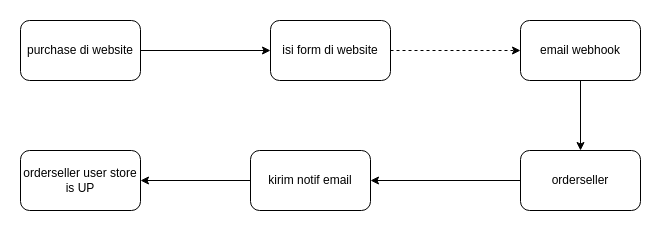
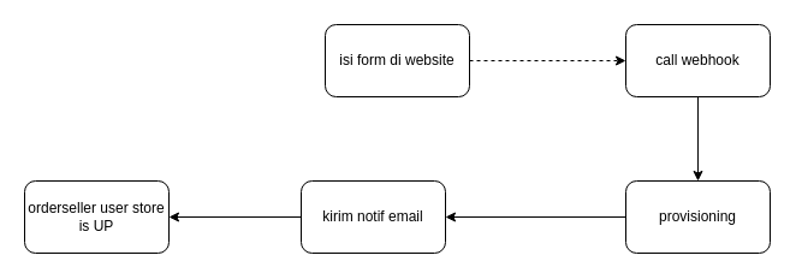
  <mxCell id="0" />
  <mxCell id="1" parent="0" />
- <mxCell id="2" style="edgeStyle=orthogonalEdgeStyle;rounded=0;orthogonalLoop=1;jettySize=auto;html=1;exitX=1;exitY=0.5;exitDx=0;exitDy=0;entryX=0;entryY=0.5;entryDx=0;entryDy=0;" edge="1" parent="1" source="3" target="5"><mxGeometry relative="1" as="geometry" /></mxCell>
- <mxCell id="3" value="purchase di website" style="rounded=1;whiteSpace=wrap;html=1;" vertex="1" parent="1"><mxGeometry x="20" y="20" width="120" height="60" as="geometry" /></mxCell>
  <mxCell id="4" style="edgeStyle=orthogonalEdgeStyle;rounded=0;orthogonalLoop=1;jettySize=auto;html=1;exitX=1;exitY=0.5;exitDx=0;exitDy=0;entryX=0;entryY=0.5;entryDx=0;entryDy=0;dashed=1;" edge="1" parent="1" source="5" target="7"><mxGeometry relative="1" as="geometry" /></mxCell>
  <mxCell id="5" value="isi form di website" style="rounded=1;whiteSpace=wrap;html=1;" vertex="1" parent="1"><mxGeometry x="270" y="20" width="120" height="60" as="geometry" /></mxCell>
  <mxCell id="6" style="edgeStyle=orthogonalEdgeStyle;rounded=0;orthogonalLoop=1;jettySize=auto;html=1;exitX=0.5;exitY=1;exitDx=0;exitDy=0;entryX=0.5;entryY=0;entryDx=0;entryDy=0;" edge="1" parent="1" source="7" target="9"><mxGeometry relative="1" as="geometry" /></mxCell>
- <mxCell id="7" value="email webhook" style="rounded=1;whiteSpace=wrap;html=1;" vertex="1" parent="1"><mxGeometry x="520" y="20" width="120" height="60" as="geometry" /></mxCell>
+ <mxCell id="7" value="call webhook" style="rounded=1;whiteSpace=wrap;html=1;" vertex="1" parent="1"><mxGeometry x="520" y="20" width="120" height="60" as="geometry" /></mxCell>
  <mxCell id="8" style="edgeStyle=orthogonalEdgeStyle;rounded=0;orthogonalLoop=1;jettySize=auto;html=1;exitX=0;exitY=0.5;exitDx=0;exitDy=0;entryX=1;entryY=0.5;entryDx=0;entryDy=0;" edge="1" parent="1" source="9" target="11"><mxGeometry relative="1" as="geometry" /></mxCell>
- <mxCell id="9" value="orderseller" style="rounded=1;whiteSpace=wrap;html=1;" vertex="1" parent="1"><mxGeometry x="520" y="150" width="120" height="60" as="geometry" /></mxCell>
+ <mxCell id="9" value="provisioning" style="rounded=1;whiteSpace=wrap;html=1;" vertex="1" parent="1"><mxGeometry x="520" y="150" width="120" height="60" as="geometry" /></mxCell>
  <mxCell id="10" style="edgeStyle=orthogonalEdgeStyle;rounded=0;orthogonalLoop=1;jettySize=auto;html=1;exitX=0;exitY=0.5;exitDx=0;exitDy=0;" edge="1" parent="1" source="11" target="12"><mxGeometry relative="1" as="geometry" /></mxCell>
  <mxCell id="11" value="kirim notif email" style="rounded=1;whiteSpace=wrap;html=1;" vertex="1" parent="1"><mxGeometry x="250" y="150" width="120" height="60" as="geometry" /></mxCell>
  <mxCell id="12" value="orderseller user store is UP" style="rounded=1;whiteSpace=wrap;html=1;" vertex="1" parent="1"><mxGeometry x="20" y="150" width="120" height="60" as="geometry" /></mxCell>
